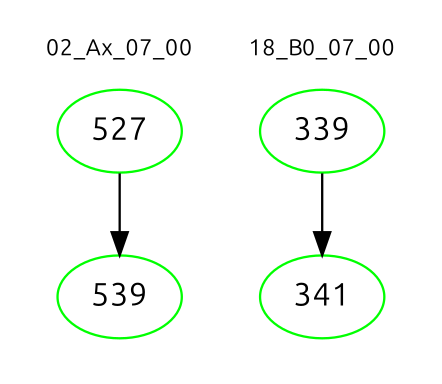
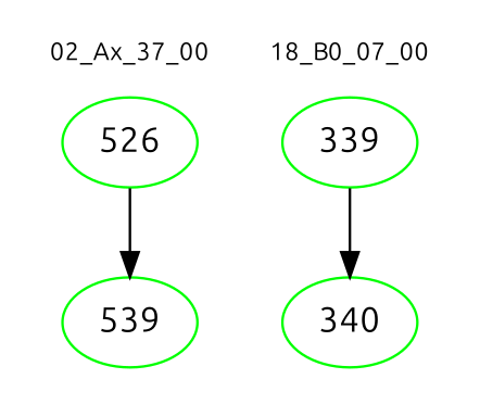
  digraph {
    fontname=Ubuntu
    node [color=green fontname=Ubuntu]
    edge [color=black fontname=Ubuntu]
-   n1 [label=527]
+   n1 [label=526]
    n2 [label=539]
    n3 [label=339]
-   n4 [label=341]
+   n4 [label=340]
    subgraph cluster_1 {
      color=white
      fontsize=10
-     label="02_Ax_07_00"
+     label="02_Ax_37_00"
      n1
      n2
    }
    subgraph cluster_2 {
      color=white
      fontsize=10
      label="18_B0_07_00"
      n3
      n4
    }
    n1 -> n2
    n3 -> n4
  }
